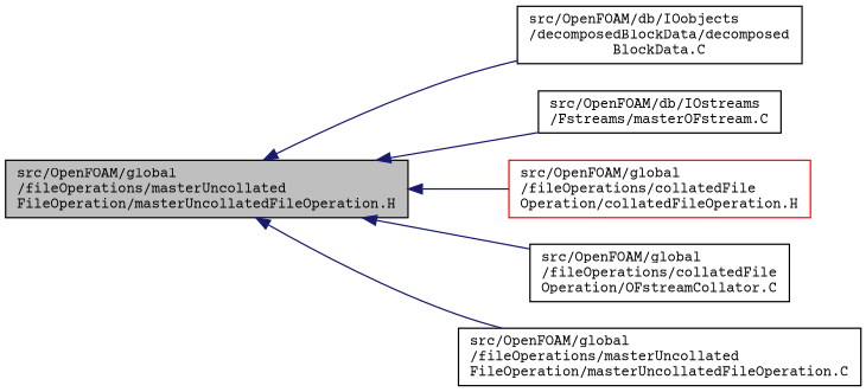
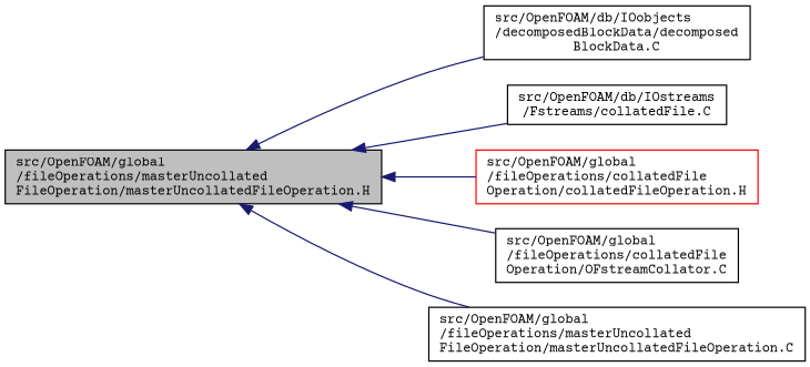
  digraph {
    rankdir=LR
    fontname="Courier Prime"
    node [color=black fontname="Courier Prime" fontsize=10 shape=record]
    edge [color=midnightblue dir=back fontname="Courier Prime" fontsize=10 labelfontname=Helvetica labelfontsize=10 style=solid]
    n1 [fillcolor=grey75 fontcolor=black height=0.2 label="src/OpenFOAM/global\l/fileOperations/masterUncollated\lFileOperation/masterUncollatedFileOperation.H" style=filled width=0.4]
    n2 [height=0.2 label="src/OpenFOAM/db/IOobjects\l/decomposedBlockData/decomposed\lBlockData.C" width=0.4]
-   n3 [height=0.2 label="src/OpenFOAM/db/IOstreams\l/Fstreams/masterOFstream.C" width=0.4]
+   n3 [height=0.2 label="src/OpenFOAM/db/IOstreams\l/Fstreams/collatedFile.C" width=0.4]
    n4 [color=red height=0.2 label="src/OpenFOAM/global\l/fileOperations/collatedFile\lOperation/collatedFileOperation.H" width=0.4]
    n5 [height=0.2 label="src/OpenFOAM/global\l/fileOperations/collatedFile\lOperation/OFstreamCollator.C" width=0.4]
    n6 [height=0.2 label="src/OpenFOAM/global\l/fileOperations/masterUncollated\lFileOperation/masterUncollatedFileOperation.C" width=0.4]
    n1 -> n2
    n1 -> n3
    n1 -> n4
    n1 -> n5
    n1 -> n6
  }
